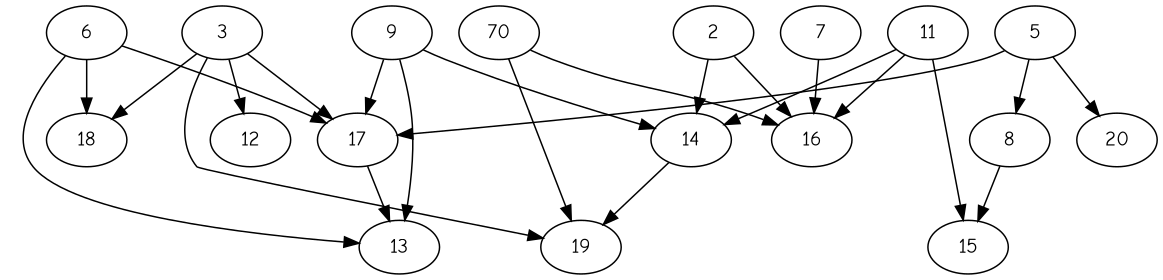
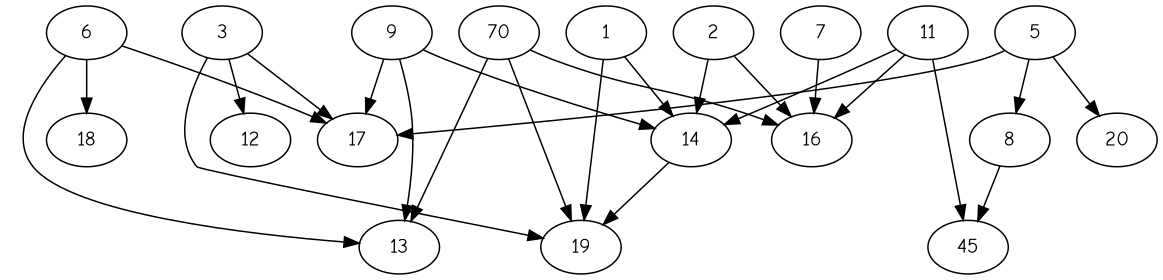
  digraph {
    fontname="Comic Neue"
    node [alpha=0.11 fontname="Comic Neue"]
    edge [fontname="Comic Neue"]
+   1 [expect_size=26830848]
    14 [expect_size=41609216]
    19 [alpha=0.15 expect_size=20074496]
    2 [alpha=0.17 expect_size=43260928]
    16 [alpha=0.16 expect_size=15515648]
    3 [alpha=0.00 expect_size=32679936]
    12 [alpha=0.01 expect_size=48845824]
    18 [alpha=0.19 expect_size=15538176]
    17 [alpha=0.06 expect_size=37053440]
-   15 [alpha=0.13 expect_size=17896448]
+   15 [alpha=0.13 expect_size=17896448 label=45]
    20 [alpha=0.02 expect_size=48733184]
    5 [alpha=0.19 expect_size=7694336]
    8 [alpha=0.02 expect_size=37517312]
    6 [alpha=0.09 expect_size=47928320]
    13 [alpha=0.09 expect_size=41165824]
    7 [expect_size=40364032]
    9 [alpha=0.12 expect_size=15926272]
    n18 [alpha=0.05 expect_size=24590336 label=70]
    11 [alpha=0.01 expect_size=21730304]
+   1 -> 14
+   1 -> 19
    14 -> 19
    2 -> 14
    2 -> 16
    3 -> 19
    3 -> 12
-   3 -> 18
    3 -> 17
    5 -> 17
    5 -> 20
    5 -> 8
    8 -> 15
    6 -> 18
    6 -> 17
    6 -> 13
    7 -> 16
    9 -> 14
    9 -> 17
    9 -> 13
    n18 -> 19
    n18 -> 16
-   17 -> 13
+   n18 -> 13
    11 -> 14
    11 -> 16
    11 -> 15
  }
